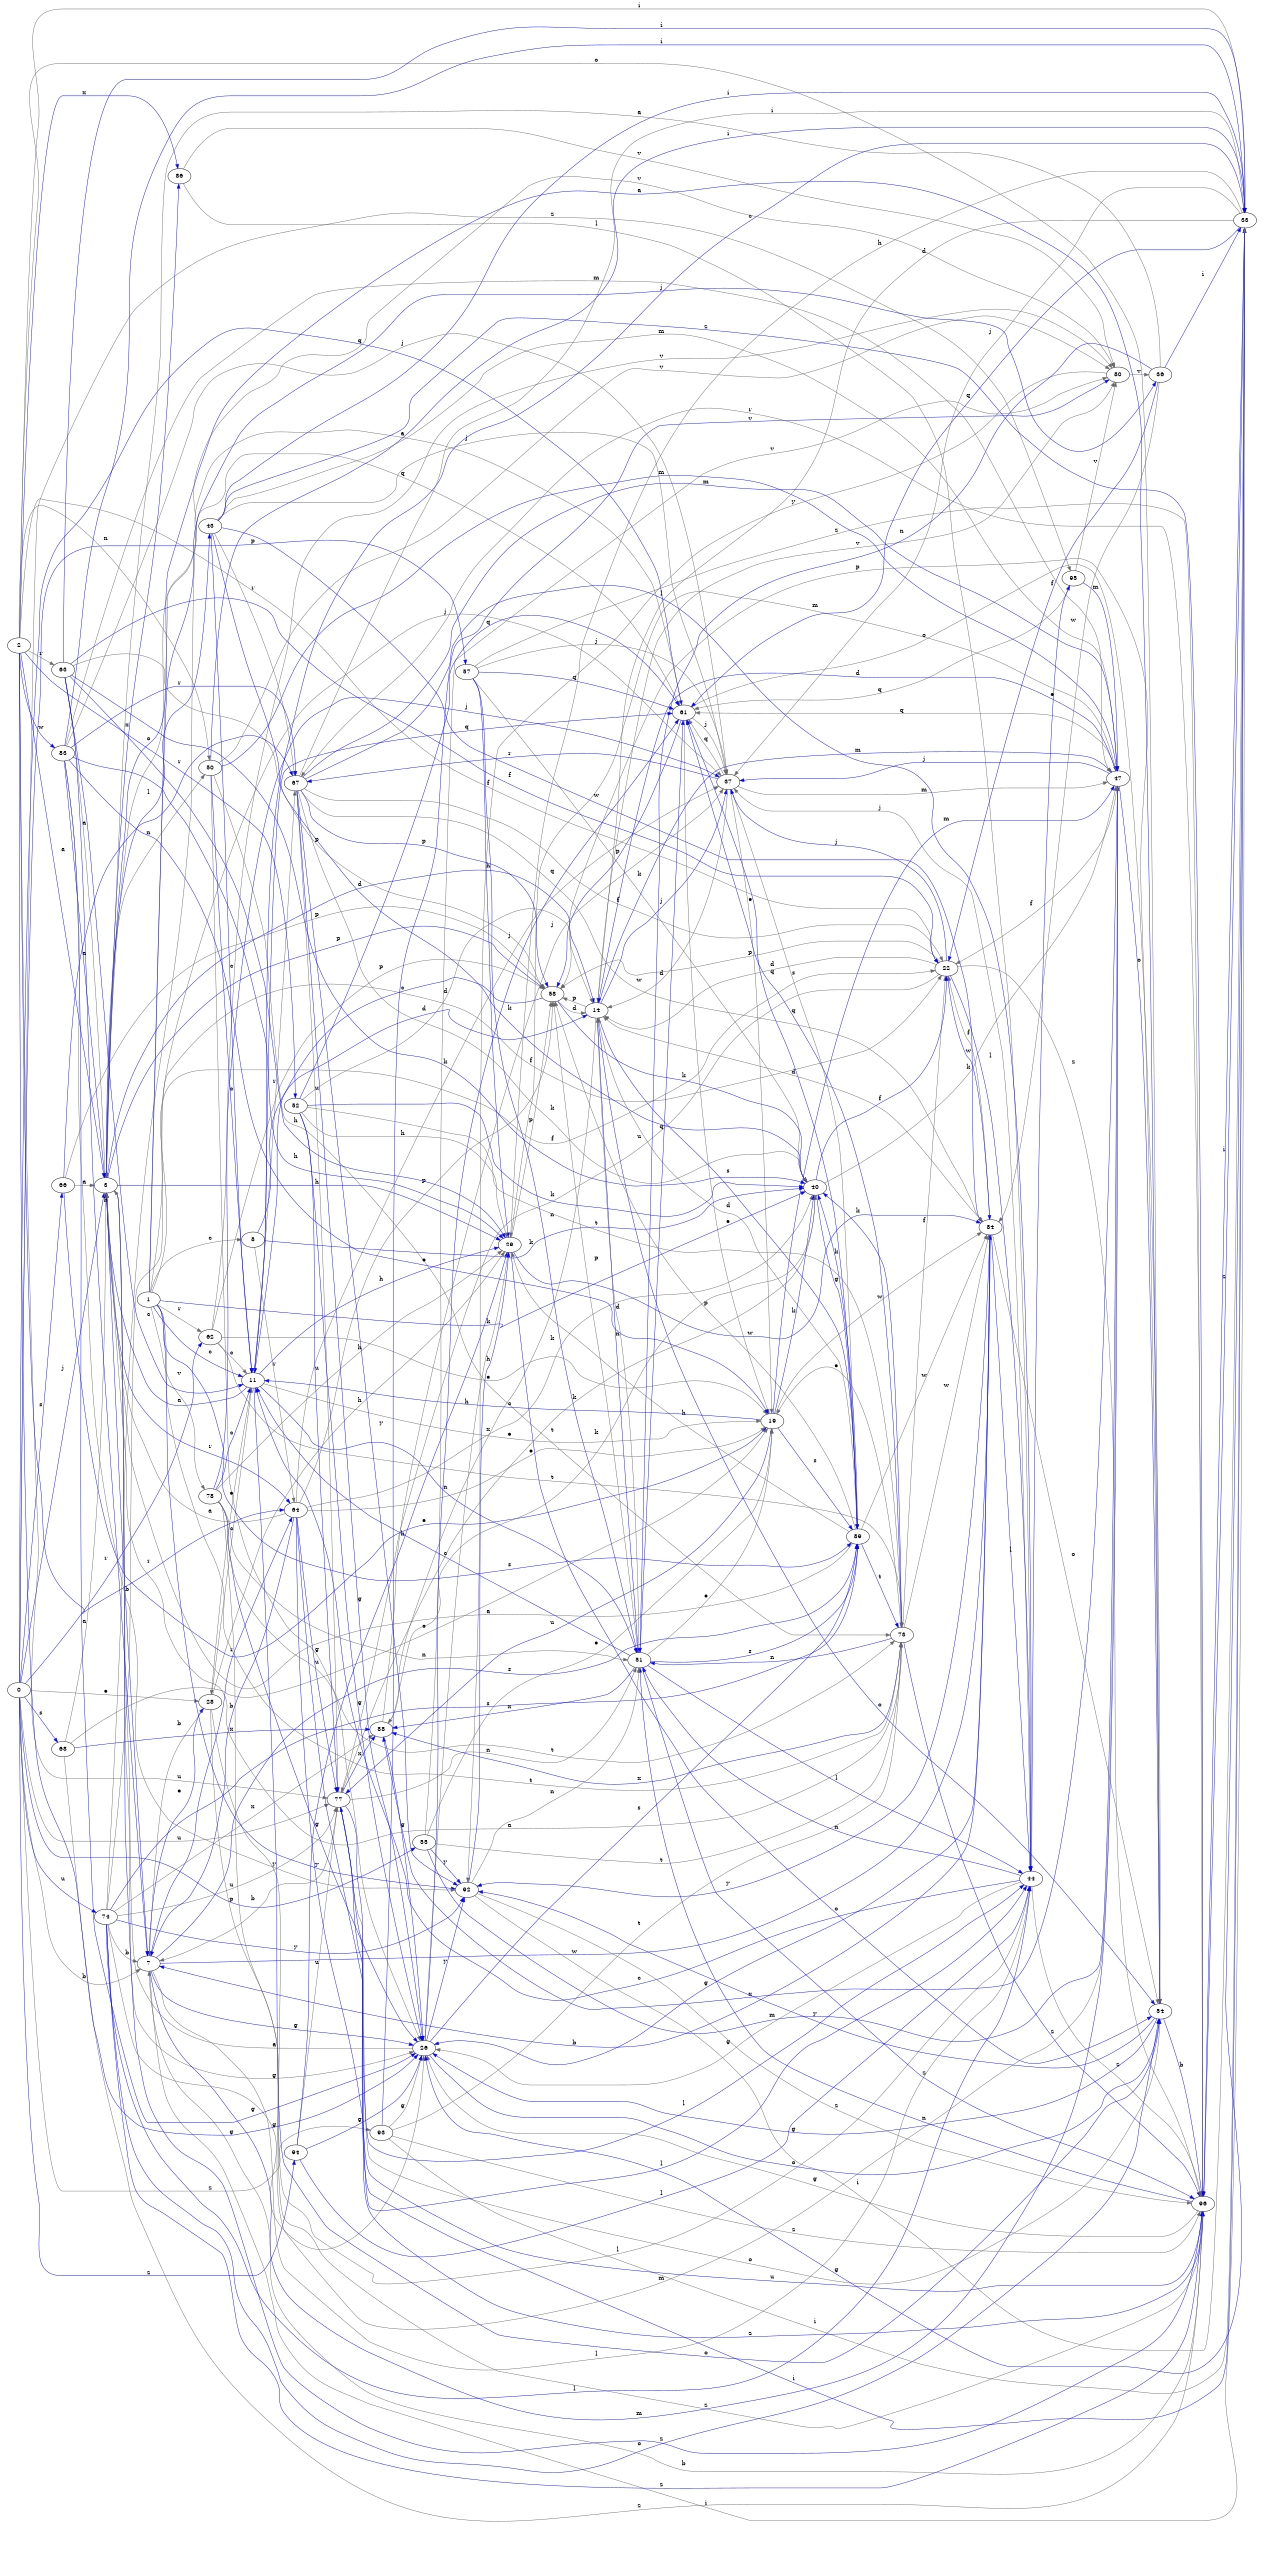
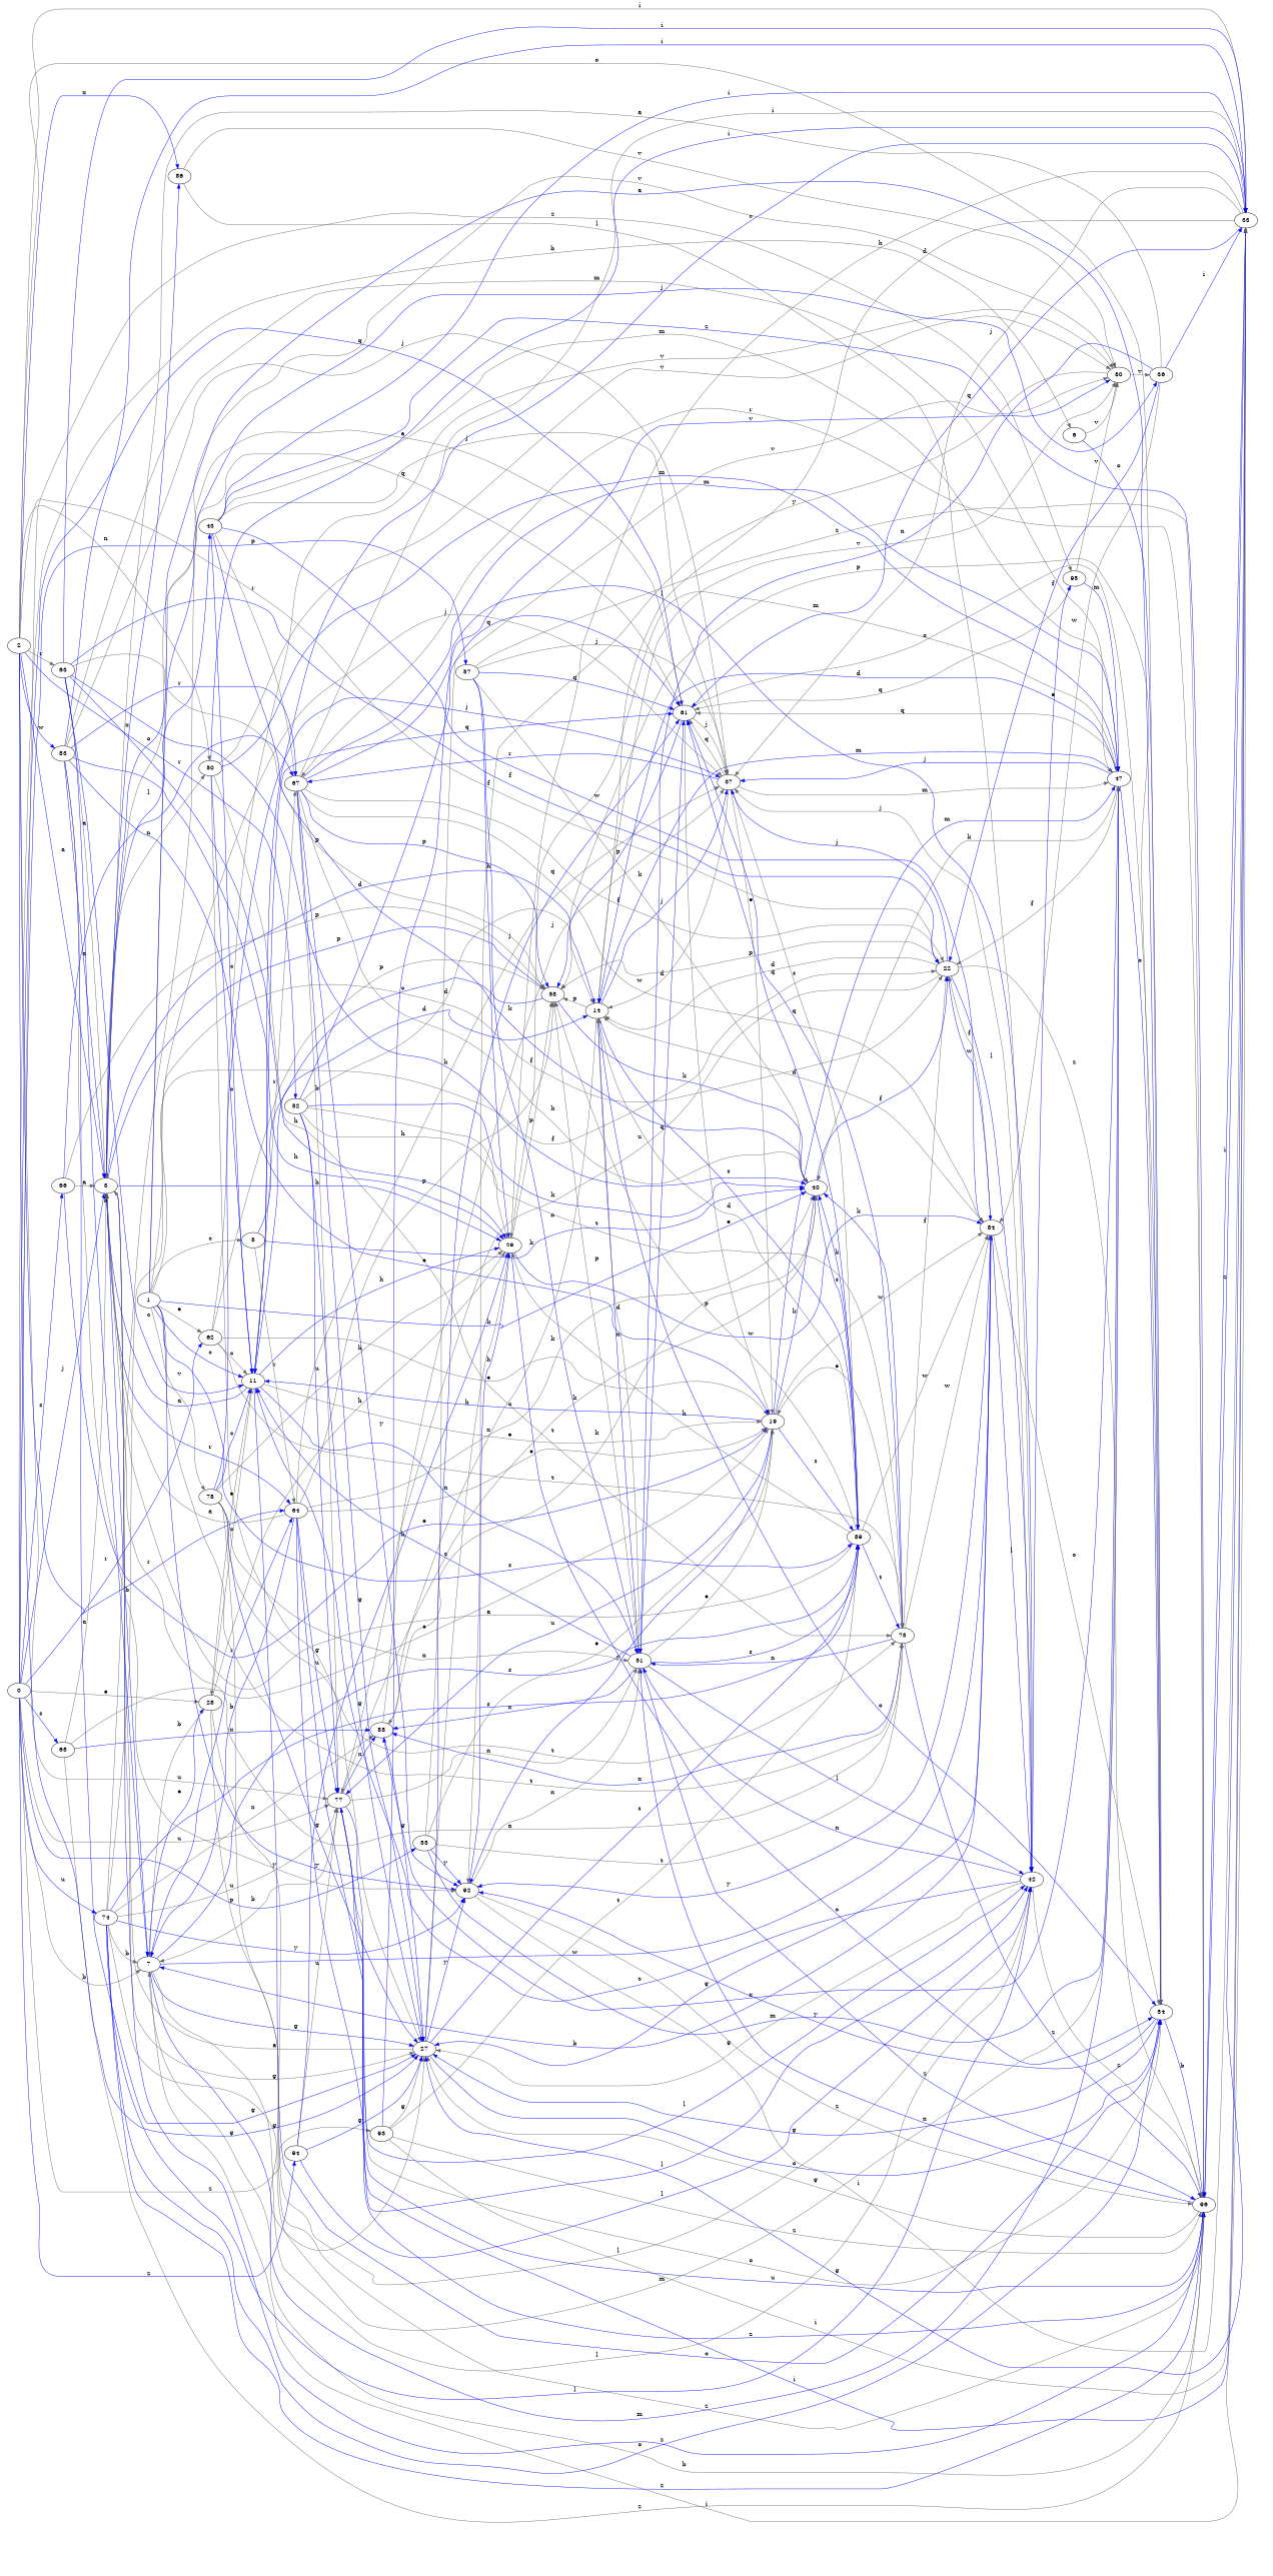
  strict digraph {
    rankdir=LR
    edge [color=blue]
    0
    3
+   6
    7
    n5 [label=28]
    55
    57
    61
    62
    66
    68
    74
    77
    93
    94
    95
-   26
+   26 [label=27]
    50
    64
    86
    14
    29
    43
    58
    96
    80
    54
    n28 [label=89]
    33
    47
-   44
+   44 [label=42]
    84
    11
    73
    92
    19
    37
    40
    51
    n40 [label=67]
    88
    22
    1
    8
    36
    78
    2
    52
    63
    83
    0 -> 3 [label=j]
+   0 -> 6 [color=gray40 label=b]
    0 -> 7 [color=gray40 label=b]
    0 -> n5 [color=gray40 label=e]
    0 -> 55 [label=p]
    0 -> 57 [label=p]
    0 -> 61 [label=q]
    0 -> 62 [label=r]
    0 -> 66 [label=s]
    0 -> 68 [label=s]
    0 -> 74 [label=u]
    0 -> 77 [color=gray40 label=u]
    0 -> 93 [color=gray40 label=z]
    0 -> 94 [label=z]
    0 -> 95 [color=gray40 label=z]
    3 -> 7 [label=b]
    3 -> 26 [color=gray40 label=g]
    3 -> 50 [color=gray40 label=n]
    3 -> 64 [label=r]
    3 -> 86 [label=x]
    3 -> 14 [label=d]
    3 -> 29 [label=h]
    3 -> 43 [label=l]
    3 -> 58 [label=p]
    3 -> 96 [label=z]
+   6 -> 80 [color=gray40 label=v]
+   6 -> 54 [label=o]
    7 -> n5 [label=e]
    7 -> 26 [label=g]
    7 -> 64 [label=r]
    7 -> n28 [label=s]
    7 -> 33 [color=gray40 label=i]
    7 -> 47 [label=m]
    7 -> 44 [color=gray40 label=l]
    7 -> 84 [label=w]
    n5 -> 7 [color=gray40 label=b]
    n5 -> 29 [color=gray40 label=h]
    n5 -> 96 [color=gray40 label=z]
    n5 -> 44 [color=gray40 label=l]
    n5 -> 11 [color=gray40 label=c]
    55 -> 80 [color=gray40 label=v]
    55 -> 47 [label=m]
    55 -> 73 [color=gray40 label=t]
    55 -> 92 [label=y]
    55 -> 19 [color=gray40 label=e]
    57 -> 61 [label=q]
    57 -> 29 [label=h]
    57 -> 96 [color=gray40 label=z]
    57 -> 37 [color=gray40 label=j]
    57 -> 40 [color=gray40 label=k]
    57 -> 51 [label=n]
    61 -> 3 [color=gray40 label=a]
    61 -> 58 [label=p]
    61 -> 54 [color=gray40 label=o]
    61 -> 19 [color=gray40 label=e]
    61 -> 37 [color=gray40 label=j]
    62 -> 58 [color=gray40 label=p]
    62 -> 80 [color=gray40 label=v]
    62 -> 11 [color=gray40 label=c]
    62 -> 73 [color=gray40 label=t]
    62 -> 19 [color=gray40 label=e]
    66 -> 3 [color=gray40 label=a]
    66 -> 58 [color=gray40 label=p]
    66 -> 19 [label=e]
    66 -> n40 [label=r]
    68 -> 3 [color=gray40 label=a]
    68 -> 96 [color=gray40 label=z]
    68 -> 19 [color=gray40 label=e]
    68 -> 88 [label=x]
    74 -> 7 [color=gray40 label=b]
    74 -> 61 [color=gray40 label=q]
    74 -> 77 [color=gray40 label=u]
    74 -> 26 [color=gray40 label=g]
    74 -> 96 [label=z]
    74 -> 54 [label=o]
    74 -> n28 [label=s]
    74 -> 44 [label=l]
    74 -> 92 [label=y]
    74 -> 88 [color=gray40 label=x]
    74 -> 22 [color=gray40 label=f]
    77 -> 7 [color=gray40 label=b]
    77 -> 54 [color=gray40 label=o]
    77 -> 33 [label=i]
    77 -> 44 [label=l]
    77 -> 40 [color=gray40 label=k]
    77 -> 51 [color=gray40 label=n]
    77 -> 88 [label=x]
    93 -> 26 [color=gray40 label=g]
    93 -> 96 [color=gray40 label=z]
    93 -> 80 [label=v]
    93 -> 33 [color=gray40 label=i]
-   93 -> 73 [color=gray40 label=t]
+   93 -> n28 [color=gray40 label=t]
    94 -> 77 [color=gray40 label=u]
    94 -> 26 [label=g]
    94 -> 29 [label=h]
    94 -> 44 [label=l]
    95 -> 61 [color=gray40 label=q]
    95 -> 80 [color=gray40 label=v]
    95 -> 47 [label=m]
    26 -> 3 [color=gray40 label=a]
    26 -> 61 [label=q]
    26 -> 29 [color=gray40 label=h]
    26 -> 54 [label=o]
    26 -> n28 [label=s]
    26 -> 92 [label=y]
    50 -> 26 [color=gray40 label=g]
    50 -> 80 [color=gray40 label=v]
    50 -> 33 [label=i]
    50 -> 47 [label=m]
    50 -> 11 [label=c]
    50 -> 73 [color=gray40 label=t]
    64 -> 3 [color=gray40 label=a]
    64 -> 7 [label=b]
    64 -> 77 [label=u]
    64 -> 58 [color=gray40 label=p]
    64 -> 96 [label=z]
    64 -> 44 [label=l]
    64 -> 19 [color=gray40 label=e]
    64 -> 37 [color=gray40 label=j]
    64 -> 40 [color=gray40 label=k]
    86 -> 80 [color=gray40 label=v]
    86 -> 44 [color=gray40 label=l]
    14 -> 58 [color=gray40 label=p]
    14 -> 80 [color=gray40 label=v]
    14 -> 54 [label=o]
    14 -> n28 [label=s]
    14 -> 47 [label=m]
    14 -> 37 [label=j]
    14 -> 51 [label=n]
    14 -> 88 [color=gray40 label=x]
    29 -> 58 [color=gray40 label=p]
    29 -> 54 [label=o]
    29 -> 47 [color=gray40 label=m]
    29 -> 84 [label=w]
    43 -> 96 [label=z]
    43 -> 33 [label=i]
    43 -> 47 [color=gray40 label=m]
    43 -> 84 [label=w]
    43 -> 11 [label=c]
    43 -> 37 [color=gray40 label=j]
    43 -> 40 [label=k]
    43 -> n40 [color=gray40 label=r]
-   58 -> 14 [color=gray40 label=d]
    58 -> 11 [label=c]
    58 -> 40 [label=k]
    96 -> 7 [color=gray40 label=b]
    96 -> 77 [label=u]
    96 -> 26 [color=gray40 label=g]
    96 -> 33 [label=i]
    96 -> 51 [label=n]
    96 -> n40 [color=gray40 label=r]
    80 -> 92 [color=gray40 label=y]
    80 -> 36 [color=gray40 label=v]
    54 -> 3 [label=a]
    54 -> 26 [label=g]
    54 -> 58 [color=gray40 label=p]
    54 -> 96 [label=b]
    54 -> 92 [label=y]
    n28 -> 3 [color=gray40 label=a]
    n28 -> 61 [label=q]
    n28 -> 14 [color=gray40 label=d]
    n28 -> 29 [color=gray40 label=h]
    n28 -> 58 [color=gray40 label=p]
    n28 -> 84 [color=gray40 label=w]
    n28 -> 73 [label=t]
    n28 -> 40 [label=k]
    33 -> 61 [label=q]
    33 -> 26 [label=g]
    33 -> 14 [color=gray40 label=d]
    33 -> 29 [color=gray40 label=h]
    33 -> 96 [label=z]
    33 -> 11 [label=c]
    33 -> 37 [color=gray40 label=j]
    47 -> 61 [color=gray40 label=q]
    47 -> 14 [label=d]
    47 -> 54 [label=o]
    47 -> 37 [label=j]
-   40 -> 47 [color=gray40 label=k]
+   47 -> 40 [color=gray40 label=k]
    47 -> 88 [label=x]
    47 -> 22 [color=gray40 label=f]
    44 -> 95 [label=e]
    44 -> 26 [color=gray40 label=g]
    44 -> 96 [color=gray40 label=z]
    44 -> 11 [label=c]
    44 -> 37 [color=gray40 label=j]
    44 -> 51 [label=n]
    84 -> 7 [label=b]
    84 -> 26 [label=g]
    84 -> 14 [color=gray40 label=d]
    84 -> 54 [color=gray40 label=o]
    84 -> 44 [label=l]
    84 -> 92 [label=y]
    84 -> 22 [color=gray40 label=f]
    11 -> 3 [label=a]
    11 -> n5 [color=gray40 label=e]
    11 -> 61 [label=q]
    11 -> 29 [label=h]
    11 -> 54 [label=o]
    11 -> 19 [color=gray40 label=e]
    11 -> 51 [label=n]
    11 -> n40 [color=gray40 label=r]
    73 -> 3 [color=gray40 label=a]
    73 -> 61 [label=q]
    73 -> 96 [label=z]
    73 -> 84 [color=gray40 label=w]
    73 -> 19 [color=gray40 label=e]
    73 -> 40 [label=k]
    73 -> 51 [label=n]
    73 -> 88 [label=x]
    73 -> 22 [color=gray40 label=f]
    92 -> 29 [label=h]
    92 -> 96 [color=gray40 label=z]
    92 -> 33 [color=gray40 label=i]
    92 -> 51 [color=gray40 label=n]
    19 -> 77 [label=u]
    19 -> n28 [label=s]
    19 -> 47 [label=m]
    19 -> 84 [color=gray40 label=w]
    19 -> 11 [label=c]
+   19 -> 92 [label=y]
    19 -> 40 [label=k]
    37 -> 61 [color=gray40 label=q]
    37 -> 14 [color=gray40 label=d]
    37 -> n28 [color=gray40 label=s]
    37 -> 47 [color=gray40 label=m]
    37 -> 19 [color=gray40 label=e]
    37 -> n40 [label=r]
-   40 -> n28 [label=g]
+   40 -> n28 [label=s]
    40 -> 22 [label=f]
    51 -> 61 [label=q]
    51 -> 14 [color=gray40 label=d]
    51 -> 58 [color=gray40 label=p]
    51 -> 96 [label=z]
    51 -> n28 [label=s]
    51 -> 44 [label=l]
    51 -> 11 [label=c]
    51 -> 19 [color=gray40 label=e]
    51 -> 88 [label=x]
-   n40 -> 77 [color=gray40 label=u]
+   n40 -> 77 [color=gray40 label=b]
    n40 -> 26 [label=g]
    n40 -> 58 [label=p]
    n40 -> 33 [color=gray40 label=i]
    n40 -> 47 [label=m]
    n40 -> 44 [label=l]
    n40 -> 84 [color=gray40 label=w]
    n40 -> 92 [label=y]
    n40 -> 40 [color=gray40 label=k]
    n40 -> 22 [color=gray40 label=f]
    88 -> 26 [label=g]
    88 -> 37 [color=gray40 label=j]
    88 -> 40 [color=gray40 label=k]
    22 -> 77 [color=gray40 label=u]
    22 -> 14 [color=gray40 label=d]
    22 -> 58 [color=gray40 label=p]
    22 -> 96 [color=gray40 label=z]
    22 -> 44 [label=l]
    22 -> 84 [label=w]
    22 -> 37 [label=j]
-   1 -> 62 [color=gray40 label=r]
+   1 -> 62 [color=gray40 label=e]
    1 -> 80 [color=gray40 label=v]
    1 -> n28 [label=s]
    1 -> 11 [label=c]
    1 -> 73 [color=gray40 label=t]
    1 -> 92 [label=y]
    1 -> 37 [color=gray40 label=j]
    1 -> 40 [label=k]
    1 -> 22 [color=gray40 label=f]
    1 -> 8 [color=gray40 label=c]
    1 -> 36 [label=j]
    1 -> 78 [color=gray40 label=v]
    8 -> 64 [color=gray40 label=r]
    8 -> 14 [label=d]
    8 -> 40 [label=k]
    36 -> 3 [color=gray40 label=a]
    36 -> 33 [label=i]
    36 -> 84 [color=gray40 label=w]
    36 -> 51 [label=n]
    36 -> 22 [label=f]
    78 -> 26 [label=g]
    78 -> 29 [color=gray40 label=h]
    78 -> 47 [color=gray40 label=m]
    78 -> 11 [label=c]
    78 -> 73 [color=gray40 label=t]
    78 -> 37 [label=j]
    78 -> 51 [color=gray40 label=n]
    2 -> 3 [label=a]
    2 -> 77 [color=gray40 label=u]
    2 -> 26 [label=g]
    2 -> 50 [color=gray40 label=n]
    2 -> 64 [label=r]
    2 -> 86 [label=x]
    2 -> 54 [color=gray40 label=o]
    2 -> 33 [color=gray40 label=i]
    2 -> 22 [color=gray40 label=f]
    2 -> 52 [label=o]
    2 -> 63 [color=gray40 label=r]
    2 -> 83 [label=w]
    52 -> 61 [label=q]
    52 -> 77 [label=u]
    52 -> 26 [label=g]
    52 -> 14 [color=gray40 label=d]
    52 -> 29 [color=gray40 label=h]
    52 -> 73 [color=gray40 label=t]
    52 -> 40 [label=k]
    63 -> 3 [color=gray40 label=a]
    63 -> 7 [label=b]
    63 -> 29 [label=h]
    63 -> 58 [color=gray40 label=p]
    63 -> 33 [label=i]
    63 -> 11 [label=c]
    63 -> 40 [label=k]
    63 -> 22 [label=f]
    83 -> 3 [label=a]
    83 -> 26 [label=g]
    83 -> 29 [label=h]
    83 -> 33 [label=i]
    83 -> 47 [color=gray40 label=m]
    83 -> 92 [color=gray40 label=y]
    83 -> 19 [label=e]
    83 -> 37 [color=gray40 label=j]
    83 -> n40 [label=r]
  }
